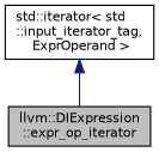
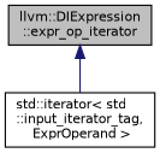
  digraph {
    node [color=black fontname=Helvetica fontsize=10 shape=box]
    n1 [fillcolor=grey75 fontcolor=black height=0.2 label="llvm::DIExpression\l::expr_op_iterator" style=filled width=0.4]
    n2 [height=0.2 label="std::iterator\< std\l::input_iterator_tag,\l ExprOperand \>" width=0.4]
-   n2 -> n1 [color=midnightblue dir=back fontname=Helvetica fontsize=10 labelfontname=Helvetica labelfontsize=10 style=solid]
+   n1 -> n2 [color=midnightblue dir=back fontname=Helvetica fontsize=10 labelfontname=Helvetica labelfontsize=10 style=solid]
  }
